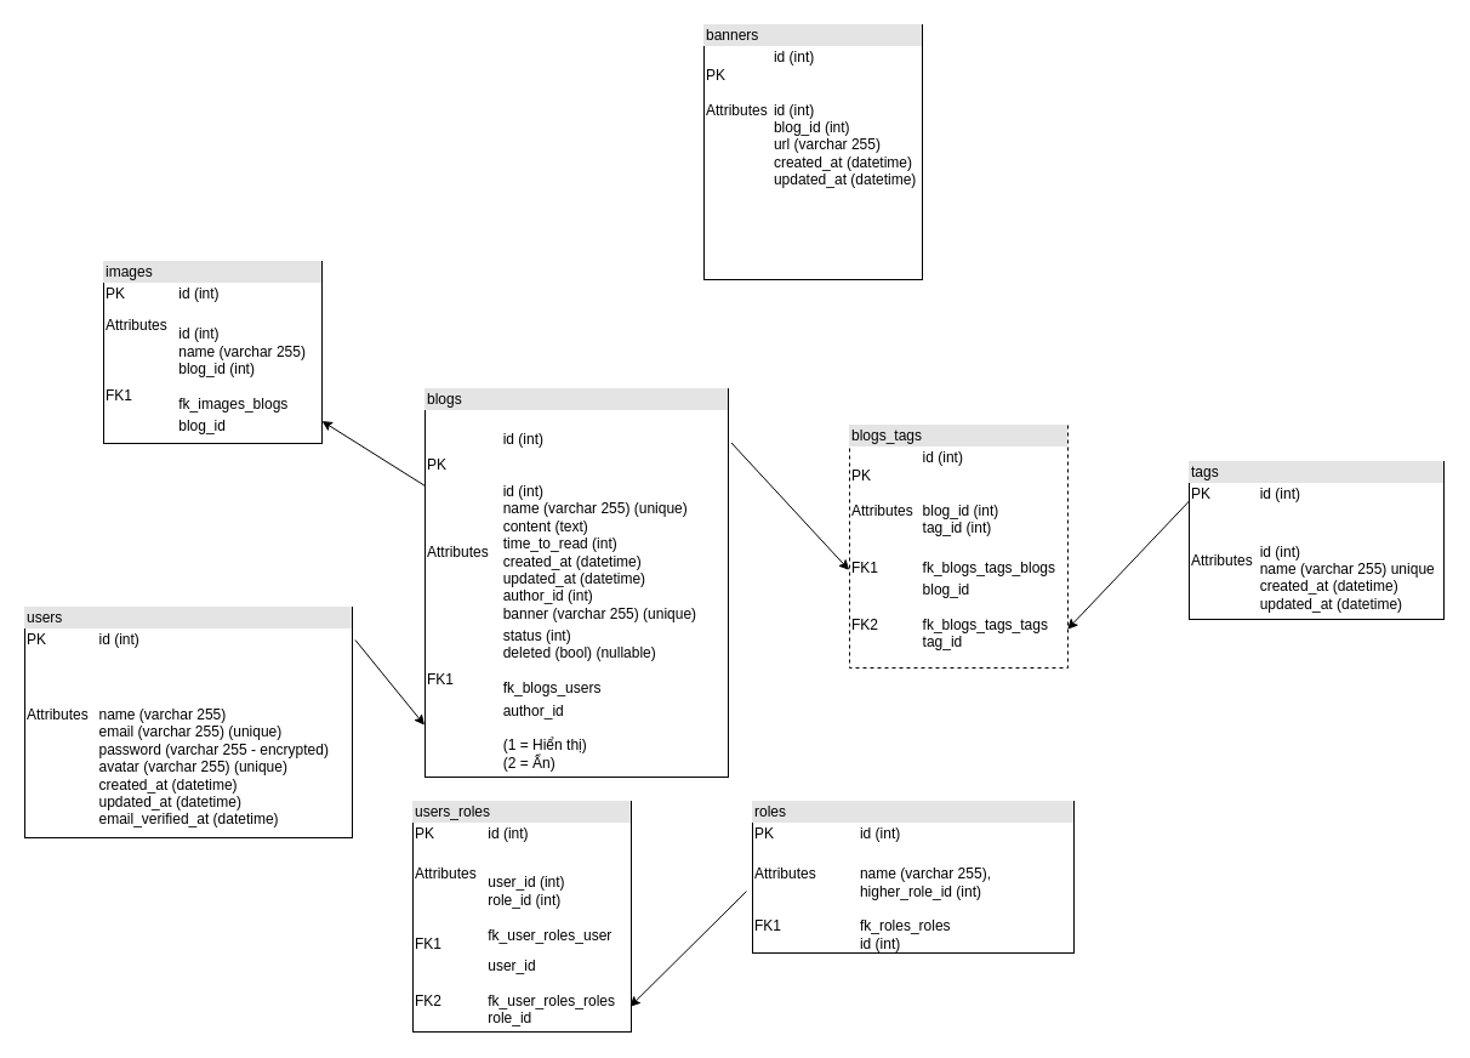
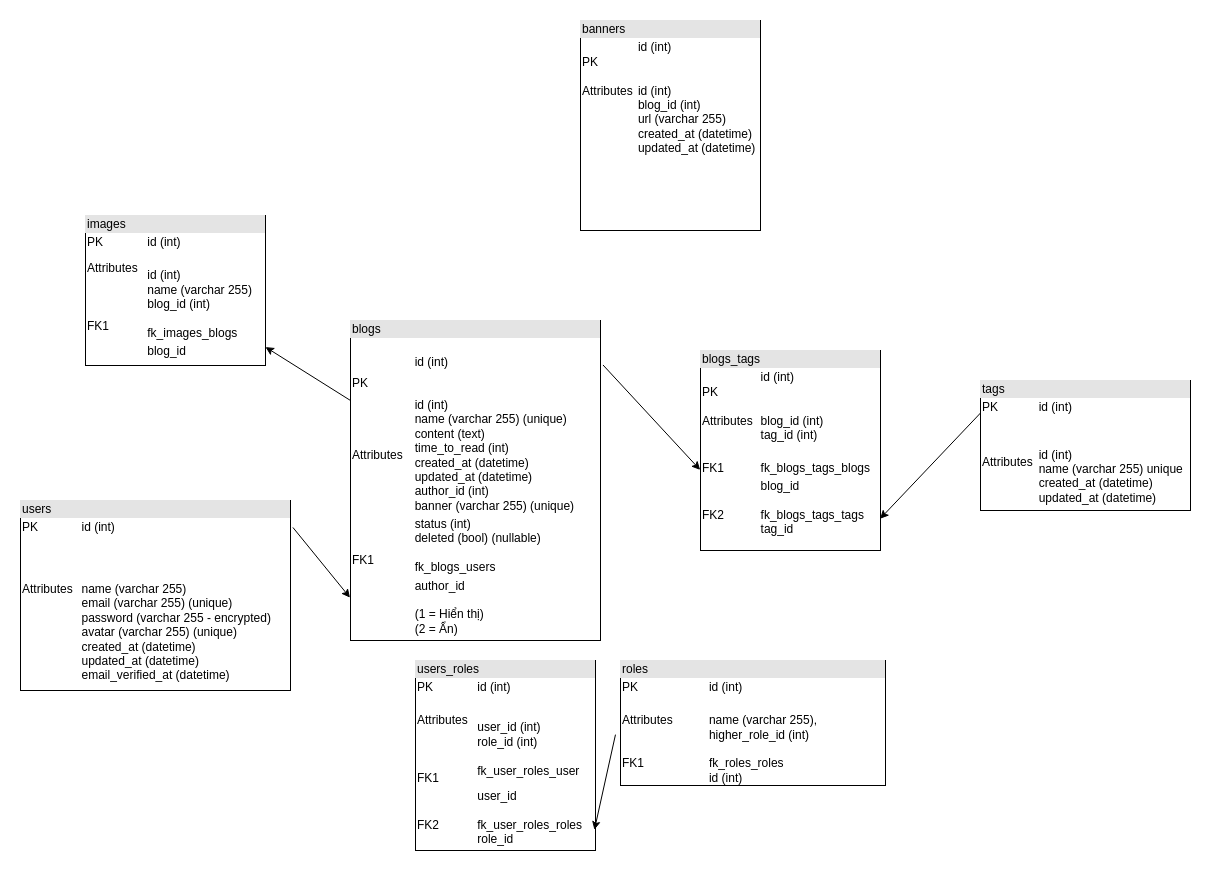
  <mxCell id="0" />
  <mxCell id="1" parent="0" />
  <mxCell id="2" value="&lt;div style=&quot;box-sizing:border-box;width:100%;background:#e4e4e4;padding:2px;&quot;&gt;users&lt;/div&gt;&lt;table style=&quot;width:100%;font-size:1em;&quot; cellpadding=&quot;2&quot; cellspacing=&quot;0&quot;&gt;&lt;tbody&gt;&lt;tr&gt;&lt;td&gt;PK&lt;/td&gt;&lt;td&gt;id (int)&lt;/td&gt;&lt;/tr&gt;&lt;tr&gt;&lt;td&gt;&lt;br&gt;&lt;br&gt;&lt;br&gt;Attributes&lt;br&gt;&lt;br&gt;&lt;br&gt;&lt;br&gt;&lt;br&gt;&lt;br&gt;&lt;br&gt;&lt;br&gt;&lt;br&gt;&lt;br&gt;&lt;/td&gt;&lt;td&gt;name (varchar 255)&lt;br&gt;email (varchar 255) (unique)&lt;br&gt;password (varchar 255 - encrypted)&lt;br&gt;avatar (varchar 255) (unique)&lt;br&gt;created_at (datetime)&lt;br&gt;updated_at (datetime)&lt;br&gt;email_verified_at (datetime)&lt;br&gt;&lt;/td&gt;&lt;/tr&gt;&lt;tr&gt;&lt;td&gt;&lt;br&gt;&lt;br&gt;&lt;/td&gt;&lt;td&gt;&lt;br&gt;&lt;br&gt;&lt;/td&gt;&lt;/tr&gt;&lt;/tbody&gt;&lt;/table&gt;" style="verticalAlign=top;align=left;overflow=fill;html=1;" parent="1" vertex="1"><mxGeometry x="20" y="500" width="270" height="190" as="geometry" /></mxCell>
  <mxCell id="3" value="&lt;div style=&quot;box-sizing:border-box;width:100%;background:#e4e4e4;padding:2px;&quot;&gt;blogs&lt;/div&gt;&lt;table style=&quot;width:100%;font-size:1em;&quot; cellpadding=&quot;2&quot; cellspacing=&quot;0&quot;&gt;&lt;tbody&gt;&lt;tr&gt;&lt;td&gt;PK&lt;br&gt;&lt;br&gt;&lt;br&gt;&lt;br&gt;&lt;br&gt;Attributes&lt;br&gt;&lt;br&gt;&lt;/td&gt;&lt;td&gt;&lt;br&gt;id (int)&lt;br&gt;&lt;br&gt;&lt;br&gt;id (int)&lt;br&gt;name (varchar 255) (unique)&lt;br style=&quot;border-color: var(--border-color);&quot;&gt;content (text)&lt;br style=&quot;border-color: var(--border-color);&quot;&gt;time_to_read (int)&lt;br style=&quot;border-color: var(--border-color);&quot;&gt;created_at (datetime)&lt;br style=&quot;border-color: var(--border-color);&quot;&gt;updated_at (datetime)&lt;br style=&quot;border-color: var(--border-color);&quot;&gt;author_id (int)&lt;br&gt;banner (varchar 255) (unique)&lt;/td&gt;&lt;/tr&gt;&lt;tr&gt;&lt;td&gt;&lt;br&gt;&lt;br&gt;FK1&lt;/td&gt;&lt;td&gt;status (int)&lt;br&gt;deleted (bool) (nullable)&lt;br&gt;&lt;br&gt;fk_blogs_users&lt;/td&gt;&lt;/tr&gt;&lt;tr&gt;&lt;td&gt;&lt;br&gt;&lt;br&gt;&lt;/td&gt;&lt;td&gt;author_id&lt;br&gt;&lt;br&gt;(1 = Hiển thị)&lt;br&gt;(2 = Ẩn)&lt;br&gt;&lt;br&gt;&lt;/td&gt;&lt;/tr&gt;&lt;/tbody&gt;&lt;/table&gt;" style="verticalAlign=top;align=left;overflow=fill;html=1;" parent="1" vertex="1"><mxGeometry x="350" y="320" width="250" height="320" as="geometry" /></mxCell>
  <mxCell id="4" value="" style="endArrow=classic;html=1;rounded=0;exitX=1.009;exitY=0.142;exitDx=0;exitDy=0;exitPerimeter=0;entryX=-0.002;entryY=0.866;entryDx=0;entryDy=0;entryPerimeter=0;" parent="1" source="2" target="3" edge="1"><mxGeometry width="50" height="50" relative="1" as="geometry"><mxPoint x="480" y="760" as="sourcePoint" /><mxPoint x="530" y="710" as="targetPoint" /></mxGeometry></mxCell>
- <mxCell id="5" value="&lt;div style=&quot;box-sizing:border-box;width:100%;background:#e4e4e4;padding:2px;&quot;&gt;users_roles&lt;/div&gt;&lt;table style=&quot;width:100%;font-size:1em;&quot; cellpadding=&quot;2&quot; cellspacing=&quot;0&quot;&gt;&lt;tbody&gt;&lt;tr&gt;&lt;td&gt;PK&lt;span style=&quot;&quot;&gt; &lt;/span&gt;&lt;/td&gt;&lt;td&gt;id (int)&lt;/td&gt;&lt;/tr&gt;&lt;tr&gt;&lt;td&gt;&lt;br&gt;Attributes&lt;span style=&quot;&quot;&gt; &lt;/span&gt;&lt;span style=&quot;&quot;&gt; &lt;/span&gt;&lt;br&gt;&lt;br&gt;&lt;br&gt;&lt;br&gt;FK1&lt;/td&gt;&lt;td&gt;&lt;br&gt;user_id (int)&lt;br style=&quot;border-color: var(--border-color);&quot;&gt;&lt;span style=&quot;border-color: var(--border-color);&quot;&gt; &lt;/span&gt;&lt;span style=&quot;border-color: var(--border-color);&quot;&gt; &lt;/span&gt;&lt;span style=&quot;border-color: var(--border-color);&quot;&gt; &lt;/span&gt;role_id (int)&lt;br&gt;&lt;br&gt;fk_user_roles_user&lt;/td&gt;&lt;/tr&gt;&lt;tr&gt;&lt;td&gt;&lt;br&gt;FK2&lt;/td&gt;&lt;td&gt;user_id&lt;br&gt;&lt;br&gt;fk_user_roles_roles&lt;br&gt;role_id&lt;/td&gt;&lt;/tr&gt;&lt;/tbody&gt;&lt;/table&gt;" style="verticalAlign=top;align=left;overflow=fill;html=1;" parent="1" vertex="1"><mxGeometry x="340" y="660" width="180" height="190" as="geometry" /></mxCell>
+ <mxCell id="5" value="&lt;div style=&quot;box-sizing:border-box;width:100%;background:#e4e4e4;padding:2px;&quot;&gt;users_roles&lt;/div&gt;&lt;table style=&quot;width:100%;font-size:1em;&quot; cellpadding=&quot;2&quot; cellspacing=&quot;0&quot;&gt;&lt;tbody&gt;&lt;tr&gt;&lt;td&gt;PK&lt;span style=&quot;&quot;&gt; &lt;/span&gt;&lt;/td&gt;&lt;td&gt;id (int)&lt;/td&gt;&lt;/tr&gt;&lt;tr&gt;&lt;td&gt;&lt;br&gt;Attributes&lt;span style=&quot;&quot;&gt; &lt;/span&gt;&lt;span style=&quot;&quot;&gt; &lt;/span&gt;&lt;br&gt;&lt;br&gt;&lt;br&gt;&lt;br&gt;FK1&lt;/td&gt;&lt;td&gt;&lt;br&gt;user_id (int)&lt;br style=&quot;border-color: var(--border-color);&quot;&gt;&lt;span style=&quot;border-color: var(--border-color);&quot;&gt; &lt;/span&gt;&lt;span style=&quot;border-color: var(--border-color);&quot;&gt; &lt;/span&gt;&lt;span style=&quot;border-color: var(--border-color);&quot;&gt; &lt;/span&gt;role_id (int)&lt;br&gt;&lt;br&gt;fk_user_roles_user&lt;/td&gt;&lt;/tr&gt;&lt;tr&gt;&lt;td&gt;&lt;br&gt;FK2&lt;/td&gt;&lt;td&gt;user_id&lt;br&gt;&lt;br&gt;fk_user_roles_roles&lt;br&gt;role_id&lt;/td&gt;&lt;/tr&gt;&lt;/tbody&gt;&lt;/table&gt;" style="verticalAlign=top;align=left;overflow=fill;html=1;" parent="1" vertex="1"><mxGeometry x="415" y="660" width="180" height="190" as="geometry" /></mxCell>
  <mxCell id="6" value="&lt;div style=&quot;box-sizing:border-box;width:100%;background:#e4e4e4;padding:2px;&quot;&gt;roles&lt;/div&gt;&lt;table style=&quot;width:100%;font-size:1em;&quot; cellpadding=&quot;2&quot; cellspacing=&quot;0&quot;&gt;&lt;tbody&gt;&lt;tr&gt;&lt;td&gt;PK&lt;/td&gt;&lt;td&gt;id (int)&lt;/td&gt;&lt;/tr&gt;&lt;tr&gt;&lt;td&gt;Attributes&lt;br&gt;&lt;br&gt;&lt;br&gt;FK1&lt;br&gt;&lt;br&gt;&lt;/td&gt;&lt;td&gt;&lt;br&gt;name (varchar 255),&lt;br&gt;higher_role_id (int)&lt;br&gt;&lt;br&gt;fk_roles_roles&lt;br&gt;id (int)&lt;br&gt;&lt;br&gt;&lt;/td&gt;&lt;/tr&gt;&lt;/tbody&gt;&lt;/table&gt;" style="verticalAlign=top;align=left;overflow=fill;html=1;" parent="1" vertex="1"><mxGeometry x="620" y="660" width="265" height="125" as="geometry" /></mxCell>
  <mxCell id="7" value="" style="endArrow=classic;html=1;rounded=0;exitX=-0.019;exitY=0.593;exitDx=0;exitDy=0;exitPerimeter=0;entryX=0.994;entryY=0.891;entryDx=0;entryDy=0;entryPerimeter=0;" parent="1" source="6" target="5" edge="1"><mxGeometry width="50" height="50" relative="1" as="geometry"><mxPoint x="410" y="860" as="sourcePoint" /><mxPoint x="460" y="810" as="targetPoint" /></mxGeometry></mxCell>
  <mxCell id="8" value="&lt;div style=&quot;box-sizing:border-box;width:100%;background:#e4e4e4;padding:2px;&quot;&gt;banners&lt;/div&gt;&lt;table style=&quot;width:100%;font-size:1em;&quot; cellpadding=&quot;2&quot; cellspacing=&quot;0&quot;&gt;&lt;tbody&gt;&lt;tr&gt;&lt;td&gt;PK&lt;br style=&quot;border-color: var(--border-color);&quot;&gt;&lt;br&gt;Attributes&lt;br&gt;&lt;br&gt;&lt;span style=&quot;&quot;&gt; &lt;/span&gt;&lt;br&gt;&lt;br&gt;&lt;br&gt;&lt;/td&gt;&lt;td&gt;id (int)&lt;br&gt;&lt;br&gt;&lt;br&gt;id (int)&lt;br&gt;blog_id (int)&lt;br&gt;url (varchar 255)&lt;br&gt;created_at (datetime)&lt;br&gt;updated_at (datetime)&lt;br&gt;&lt;br&gt;&lt;/td&gt;&lt;/tr&gt;&lt;tr&gt;&lt;td&gt;&lt;br&gt;&lt;/td&gt;&lt;td&gt;&lt;/td&gt;&lt;/tr&gt;&lt;tr&gt;&lt;td&gt;&lt;/td&gt;&lt;td&gt;&lt;br&gt;&lt;/td&gt;&lt;/tr&gt;&lt;/tbody&gt;&lt;/table&gt;" style="verticalAlign=top;align=left;overflow=fill;html=1;" vertex="1" parent="1"><mxGeometry x="580" y="20" width="180" height="210" as="geometry" /></mxCell>
  <mxCell id="9" value="&lt;div style=&quot;box-sizing:border-box;width:100%;background:#e4e4e4;padding:2px;&quot;&gt;images&lt;/div&gt;&lt;table style=&quot;width:100%;font-size:1em;&quot; cellpadding=&quot;2&quot; cellspacing=&quot;0&quot;&gt;&lt;tbody&gt;&lt;tr&gt;&lt;td&gt;PK&lt;/td&gt;&lt;td&gt;id (int)&lt;/td&gt;&lt;/tr&gt;&lt;tr&gt;&lt;td&gt;Attributes&lt;br&gt;&lt;br&gt;&lt;br&gt;&lt;br&gt;FK1&lt;/td&gt;&lt;td&gt;&lt;br&gt;id (int)&lt;br&gt;name (varchar 255)&lt;br&gt;blog_id (int)&lt;br&gt;&lt;br&gt;fk_images_blogs&lt;/td&gt;&lt;/tr&gt;&lt;tr&gt;&lt;td&gt;&lt;/td&gt;&lt;td&gt;blog_id&lt;/td&gt;&lt;/tr&gt;&lt;/tbody&gt;&lt;/table&gt;" style="verticalAlign=top;align=left;overflow=fill;html=1;" vertex="1" parent="1"><mxGeometry x="85" y="215" width="180" height="150" as="geometry" /></mxCell>
  <mxCell id="10" value="" style="endArrow=classic;html=1;rounded=0;exitX=0;exitY=0.25;exitDx=0;exitDy=0;" edge="1" parent="1" source="3" target="9"><mxGeometry width="50" height="50" relative="1" as="geometry"><mxPoint x="420" y="420" as="sourcePoint" /><mxPoint x="470" y="370" as="targetPoint" /></mxGeometry></mxCell>
- <mxCell id="11" value="&lt;div style=&quot;box-sizing:border-box;width:100%;background:#e4e4e4;padding:2px;&quot;&gt;blogs_tags&lt;/div&gt;&lt;table style=&quot;width:100%;font-size:1em;&quot; cellpadding=&quot;2&quot; cellspacing=&quot;0&quot;&gt;&lt;tbody&gt;&lt;tr&gt;&lt;td&gt;PK&lt;br&gt;&lt;br&gt;Attributes&lt;br&gt;&lt;br&gt;&lt;/td&gt;&lt;td&gt;id (int)&lt;br&gt;&lt;br&gt;&lt;br&gt;blog_id (int)&lt;br&gt;tag_id (int)&lt;br&gt;&lt;br&gt;&lt;/td&gt;&lt;/tr&gt;&lt;tr&gt;&lt;td&gt;FK1&lt;/td&gt;&lt;td&gt;fk_blogs_tags_blogs&lt;/td&gt;&lt;/tr&gt;&lt;tr&gt;&lt;td&gt;&lt;br&gt;FK2&lt;/td&gt;&lt;td&gt;blog_id&lt;br&gt;&lt;br&gt;fk_blogs_tags_tags&lt;br&gt;tag_id&lt;/td&gt;&lt;/tr&gt;&lt;/tbody&gt;&lt;/table&gt;" style="verticalAlign=top;align=left;overflow=fill;html=1;dashed=1;" vertex="1" parent="1"><mxGeometry x="700" y="350" width="180" height="200" as="geometry" /></mxCell>
+ <mxCell id="11" value="&lt;div style=&quot;box-sizing:border-box;width:100%;background:#e4e4e4;padding:2px;&quot;&gt;blogs_tags&lt;/div&gt;&lt;table style=&quot;width:100%;font-size:1em;&quot; cellpadding=&quot;2&quot; cellspacing=&quot;0&quot;&gt;&lt;tbody&gt;&lt;tr&gt;&lt;td&gt;PK&lt;br&gt;&lt;br&gt;Attributes&lt;br&gt;&lt;br&gt;&lt;/td&gt;&lt;td&gt;id (int)&lt;br&gt;&lt;br&gt;&lt;br&gt;blog_id (int)&lt;br&gt;tag_id (int)&lt;br&gt;&lt;br&gt;&lt;/td&gt;&lt;/tr&gt;&lt;tr&gt;&lt;td&gt;FK1&lt;/td&gt;&lt;td&gt;fk_blogs_tags_blogs&lt;/td&gt;&lt;/tr&gt;&lt;tr&gt;&lt;td&gt;&lt;br&gt;FK2&lt;/td&gt;&lt;td&gt;blog_id&lt;br&gt;&lt;br&gt;fk_blogs_tags_tags&lt;br&gt;tag_id&lt;/td&gt;&lt;/tr&gt;&lt;/tbody&gt;&lt;/table&gt;" style="verticalAlign=top;align=left;overflow=fill;html=1;" vertex="1" parent="1"><mxGeometry x="700" y="350" width="180" height="200" as="geometry" /></mxCell>
  <mxCell id="12" value="&lt;div style=&quot;box-sizing:border-box;width:100%;background:#e4e4e4;padding:2px;&quot;&gt;tags&lt;/div&gt;&lt;table style=&quot;width:100%;font-size:1em;&quot; cellpadding=&quot;2&quot; cellspacing=&quot;0&quot;&gt;&lt;tbody&gt;&lt;tr&gt;&lt;td&gt;PK&lt;/td&gt;&lt;td&gt;id (int)&lt;/td&gt;&lt;/tr&gt;&lt;tr&gt;&lt;td&gt;Attributes&lt;br&gt;&lt;br&gt;&lt;br&gt;&lt;br&gt;&lt;br&gt;&lt;/td&gt;&lt;td&gt;&lt;br&gt;&lt;br&gt;id (int)&lt;br&gt;name (varchar 255) unique&lt;br&gt;created_at (datetime)&lt;br&gt;updated_at (datetime)&lt;br&gt;&lt;br&gt;&lt;br&gt;&lt;br&gt;&lt;br&gt;&lt;/td&gt;&lt;/tr&gt;&lt;tr&gt;&lt;td&gt;&lt;br&gt;&lt;/td&gt;&lt;td&gt;&lt;br&gt;&lt;/td&gt;&lt;/tr&gt;&lt;/tbody&gt;&lt;/table&gt;" style="verticalAlign=top;align=left;overflow=fill;html=1;" vertex="1" parent="1"><mxGeometry x="980" y="380" width="210" height="130" as="geometry" /></mxCell>
  <mxCell id="13" value="" style="endArrow=classic;html=1;rounded=0;entryX=-0.002;entryY=0.597;entryDx=0;entryDy=0;entryPerimeter=0;exitX=1.01;exitY=0.139;exitDx=0;exitDy=0;exitPerimeter=0;" edge="1" parent="1" source="3" target="11"><mxGeometry width="50" height="50" relative="1" as="geometry"><mxPoint x="520" y="370" as="sourcePoint" /><mxPoint x="570" y="320" as="targetPoint" /></mxGeometry></mxCell>
  <mxCell id="14" value="" style="endArrow=classic;html=1;rounded=0;exitX=0;exitY=0.25;exitDx=0;exitDy=0;entryX=0.998;entryY=0.841;entryDx=0;entryDy=0;entryPerimeter=0;" edge="1" parent="1" source="12" target="11"><mxGeometry width="50" height="50" relative="1" as="geometry"><mxPoint x="710" y="490" as="sourcePoint" /><mxPoint x="760" y="440" as="targetPoint" /></mxGeometry></mxCell>
